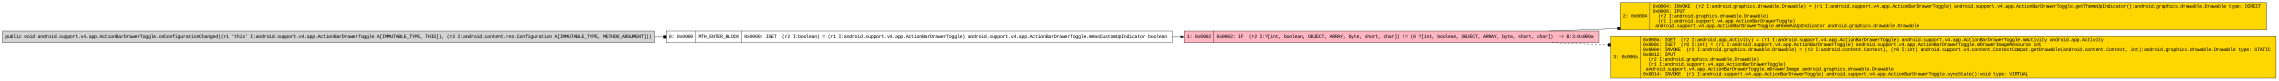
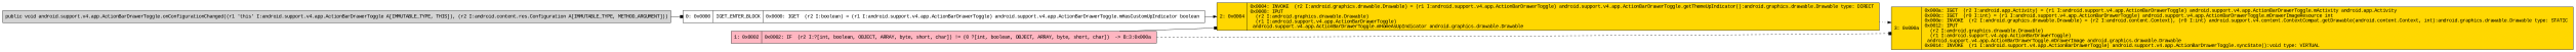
  digraph {
    fontname="Liberation Mono"
    rankdir=LR
    node [fillcolor=gold fontname="Liberation Mono" shape=record style=filled]
    edge [arrowhead=box fontname="Liberation Mono" style=solid]
-   n1 [fillcolor=white label="{0\:\ 0x0000|MTH_ENTER_BLOCK\l|0x0000: IGET  (r2 I:boolean) = (r1 I:android.support.v4.app.ActionBarDrawerToggle) android.support.v4.app.ActionBarDrawerToggle.mHasCustomUpIndicator boolean \l}"]
+   n1 [fillcolor=white label="{0\:\ 0x0000|IGET_ENTER_BLOCK\l|0x0000: IGET  (r2 I:boolean) = (r1 I:android.support.v4.app.ActionBarDrawerToggle) android.support.v4.app.ActionBarDrawerToggle.mHasCustomUpIndicator boolean \l}"]
    n2 [fillcolor=lightpink label="{1\:\ 0x0002|0x0002: IF  (r2 I:?[int, boolean, OBJECT, ARRAY, byte, short, char]) != (0 ?[int, boolean, OBJECT, ARRAY, byte, short, char])  \-\> B:3:0x000a \l}"]
    n3 [label="{2\:\ 0x0004|0x0004: INVOKE  (r2 I:android.graphics.drawable.Drawable) = (r1 I:android.support.v4.app.ActionBarDrawerToggle) android.support.v4.app.ActionBarDrawerToggle.getThemeUpIndicator():android.graphics.drawable.Drawable type: DIRECT \l0x0008: IPUT  \l  (r2 I:android.graphics.drawable.Drawable)\l  (r1 I:android.support.v4.app.ActionBarDrawerToggle)\l android.support.v4.app.ActionBarDrawerToggle.mHomeAsUpIndicator android.graphics.drawable.Drawable \l}"]
    n4 [label="{3\:\ 0x000a|0x000a: IGET  (r2 I:android.app.Activity) = (r1 I:android.support.v4.app.ActionBarDrawerToggle) android.support.v4.app.ActionBarDrawerToggle.mActivity android.app.Activity \l0x000c: IGET  (r0 I:int) = (r1 I:android.support.v4.app.ActionBarDrawerToggle) android.support.v4.app.ActionBarDrawerToggle.mDrawerImageResource int \l0x000e: INVOKE  (r2 I:android.graphics.drawable.Drawable) = (r2 I:android.content.Context), (r0 I:int) android.support.v4.content.ContextCompat.getDrawable(android.content.Context, int):android.graphics.drawable.Drawable type: STATIC \l0x0012: IPUT  \l  (r2 I:android.graphics.drawable.Drawable)\l  (r1 I:android.support.v4.app.ActionBarDrawerToggle)\l android.support.v4.app.ActionBarDrawerToggle.mDrawerImage android.graphics.drawable.Drawable \l0x0014: INVOKE  (r1 I:android.support.v4.app.ActionBarDrawerToggle) android.support.v4.app.ActionBarDrawerToggle.syncState():void type: VIRTUAL \l}"]
    n5 [fillcolor=lightgrey label="{public void android.support.v4.app.ActionBarDrawerToggle.onConfigurationChanged((r1 'this' I:android.support.v4.app.ActionBarDrawerToggle A[IMMUTABLE_TYPE, THIS]), (r2 I:android.content.res.Configuration A[IMMUTABLE_TYPE, METHOD_ARGUMENT])) }"]
-   n1 -> n2 [arrowhead=normal]
+   n1 -> n3 [arrowhead=normal]
    n2 -> n3
    n2 -> n4 [style=dashed]
+   n3 -> n4 [arrowhead=normal style=dotted]
    n5 -> n1
  }
